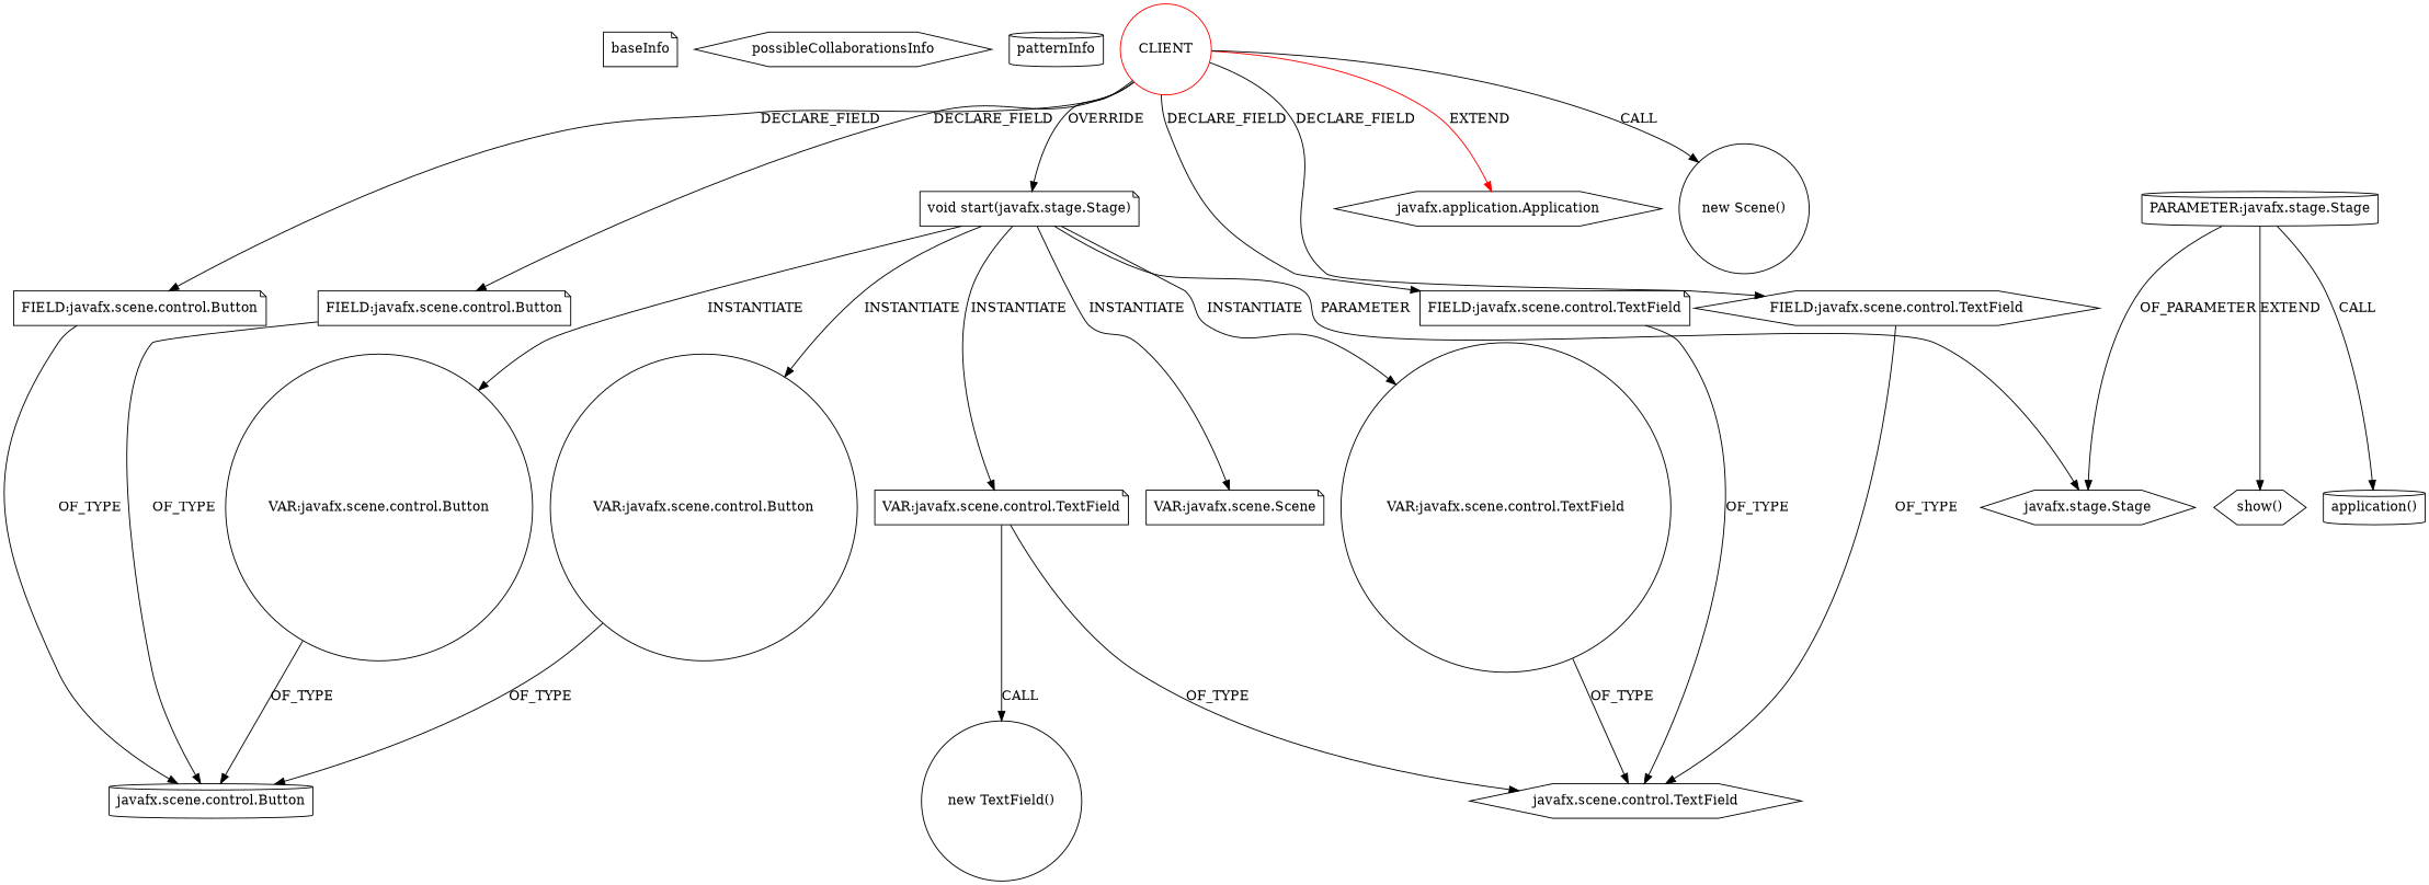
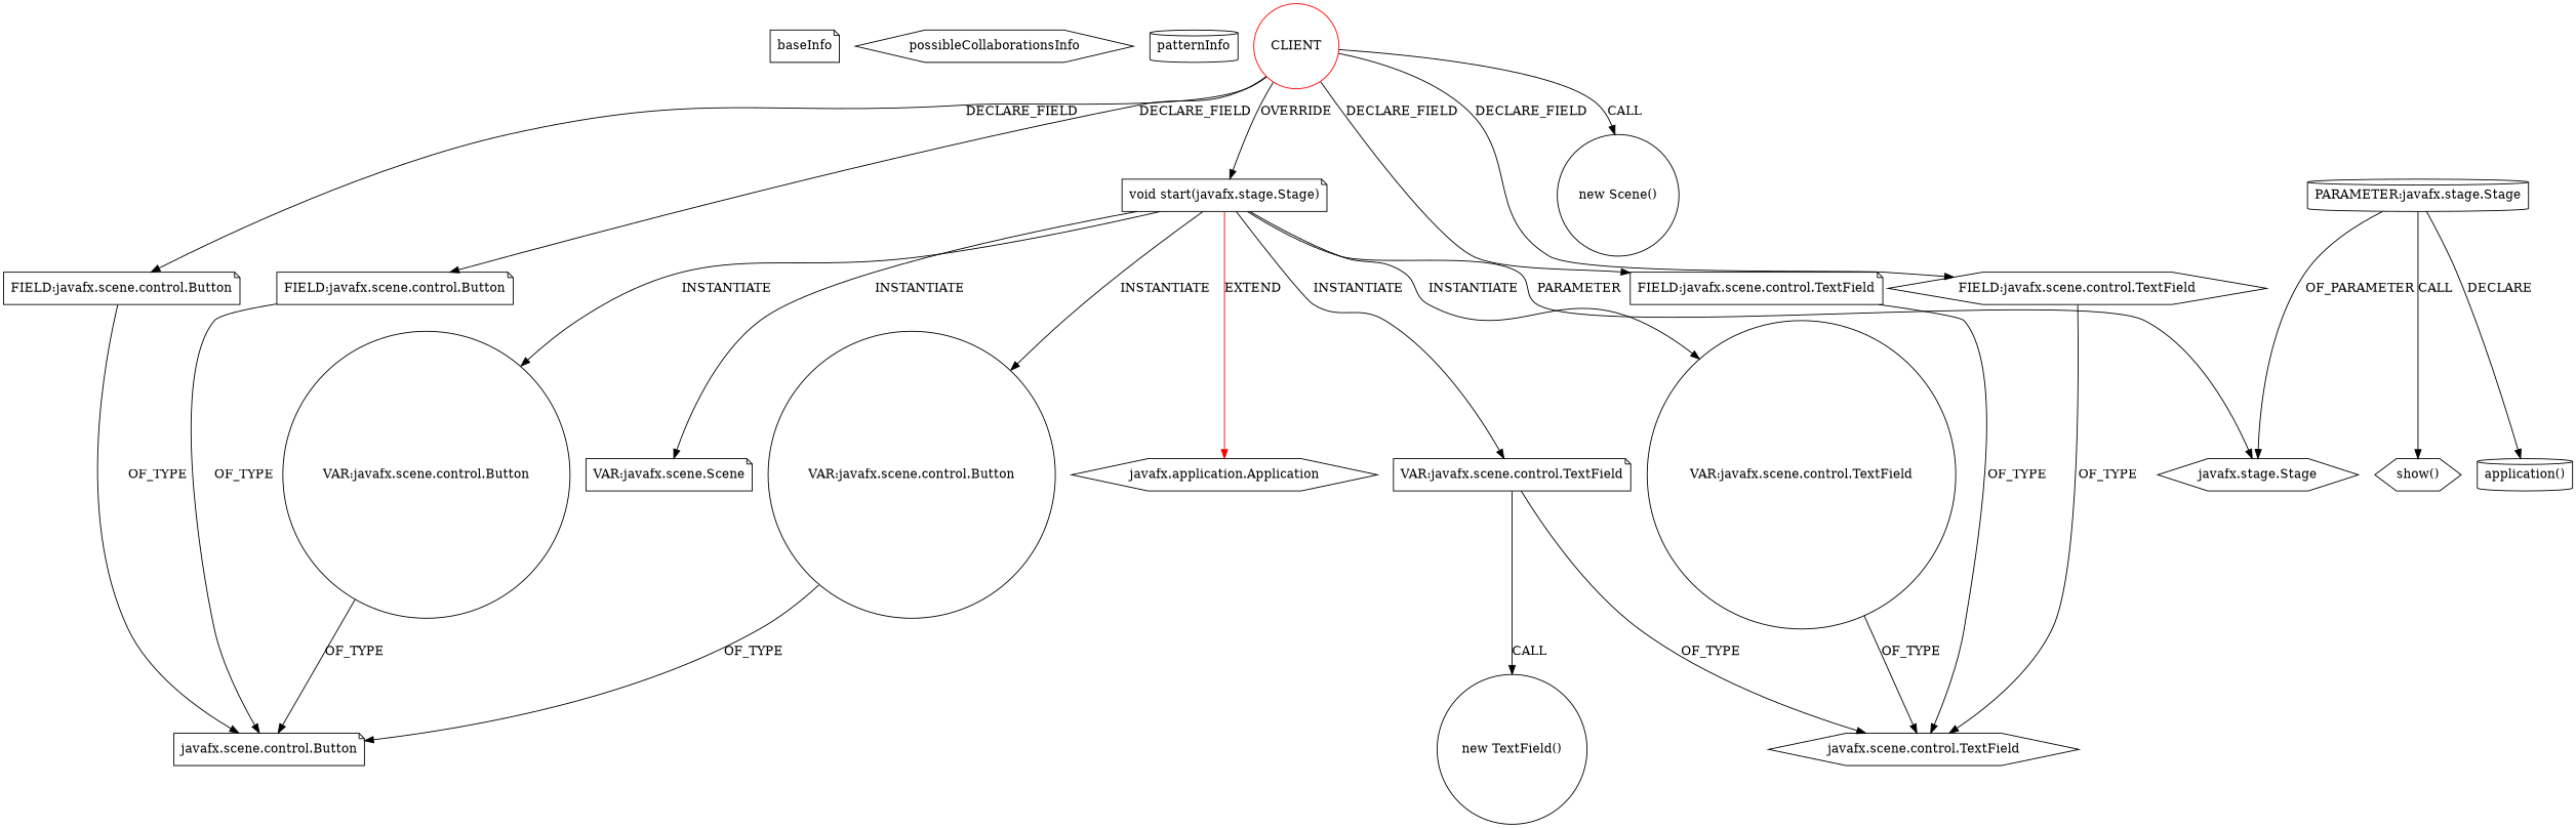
  digraph {
    node [shape=note isFrameworkType=false vertexType=VARIABLE_EXPRESION]
    baseInfo [category=pattern graphId=781 isAnonymous=false possibleRelation=false isFrameworkType="" vertexType=""]
    possibleCollaborationsInfo [shape=hexagon isFrameworkType="" vertexType=""]
    patternInfo [frequency=2.0 patternRootClient=0 shape=cylinder isFrameworkType="" vertexType=""]
    n4 [label="new TextField()" shape=circle vertexType=CONSTRUCTOR_CALL]
    n5 [label="VAR:javafx.scene.control.TextField"]
    n6 [label="javafx.scene.control.TextField" shape=hexagon vertexType=FRAMEWORK_CLASS_TYPE]
    n7 [label="void start(javafx.stage.Stage)" vertexType=OVERRIDING_METHOD_DECLARATION]
    n8 [label="VAR:javafx.scene.control.TextField" shape=circle]
    n9 [label="VAR:javafx.scene.Scene"]
    n10 [label="VAR:javafx.scene.control.Button" shape=circle]
    n11 [label="VAR:javafx.scene.control.Button" shape=circle]
    n12 [label="javafx.stage.Stage" shape=hexagon vertexType=FRAMEWORK_CLASS_TYPE]
    n13 [label="PARAMETER:javafx.stage.Stage" shape=cylinder vertexType=PARAMETER_DECLARATION]
    n14 [label="show()" shape=hexagon vertexType=INSIDE_CALL]
    n15 [label="application()" shape=cylinder vertexType=INSIDE_CALL]
-   n16 [label="javafx.scene.control.Button" shape=cylinder vertexType=FRAMEWORK_CLASS_TYPE]
+   n16 [label="javafx.scene.control.Button" vertexType=FRAMEWORK_CLASS_TYPE]
    n17 [color=red label=CLIENT shape=circle vertexType=ROOT_CLIENT_CLASS_DECLARATION]
    n18 [label="FIELD:javafx.scene.control.Button" vertexType=FIELD_DECLARATION]
    n19 [label="FIELD:javafx.scene.control.Button" vertexType=FIELD_DECLARATION]
    n20 [label="FIELD:javafx.scene.control.TextField" vertexType=FIELD_DECLARATION]
    n21 [label="FIELD:javafx.scene.control.TextField" shape=hexagon vertexType=FIELD_DECLARATION]
    n22 [label="javafx.application.Application" shape=hexagon vertexType=FRAMEWORK_CLASS_TYPE]
    n23 [label="new Scene()" shape=circle vertexType=CONSTRUCTOR_CALL]
    n5 -> n4 [label=CALL]
    n5 -> n6 [label=OF_TYPE]
    n7 -> n5 [label=INSTANTIATE]
    n7 -> n8 [label=INSTANTIATE]
    n7 -> n9 [label=INSTANTIATE]
    n7 -> n10 [label=INSTANTIATE]
    n7 -> n11 [label=INSTANTIATE]
    n7 -> n12 [label=PARAMETER]
    n8 -> n6 [label=OF_TYPE]
    n10 -> n16 [label=OF_TYPE]
    n11 -> n16 [label=OF_TYPE]
    n13 -> n12 [label=OF_PARAMETER]
-   n13 -> n14 [label=EXTEND]
-   n13 -> n15 [label=CALL]
+   n13 -> n14 [label=CALL]
+   n13 -> n15 [label=DECLARE]
    n17 -> n7 [label=OVERRIDE]
    n17 -> n18 [label=DECLARE_FIELD]
    n17 -> n19 [label=DECLARE_FIELD]
    n17 -> n20 [label=DECLARE_FIELD]
    n17 -> n21 [label=DECLARE_FIELD]
-   n17 -> n22 [color=red label=EXTEND]
+   n7 -> n22 [color=red label=EXTEND]
    n17 -> n23 [label=CALL]
    n18 -> n16 [label=OF_TYPE]
    n19 -> n16 [label=OF_TYPE]
    n20 -> n6 [label=OF_TYPE]
    n21 -> n6 [label=OF_TYPE]
  }
